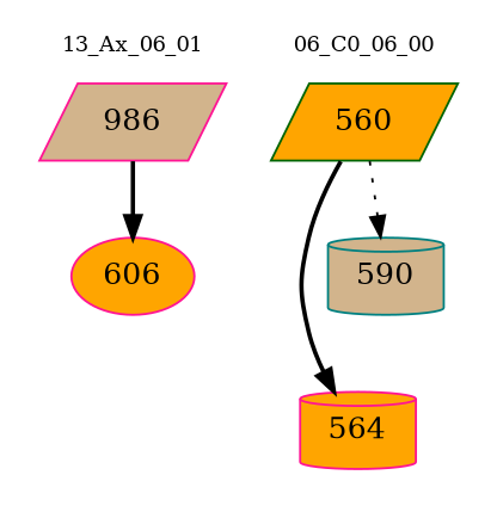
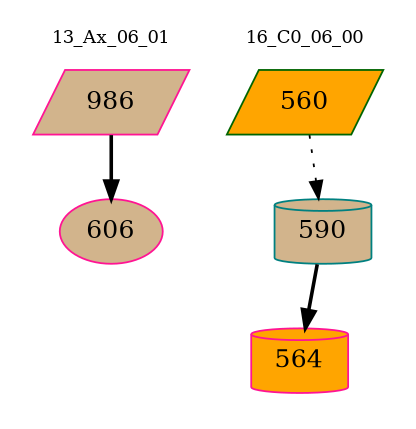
  digraph {
    node [color=deeppink fillcolor=tan shape=parallelogram style=filled]
    edge [color=black style=bold]
    n1 [label=986]
-   n2 [fillcolor=orange label=606 shape=ellipse]
+   n2 [label=606 shape=ellipse]
    n3 [color=darkgreen fillcolor=orange label=560]
    n4 [fillcolor=orange label=564 shape=cylinder]
    n5 [color=teal label=590 shape=cylinder]
    subgraph cluster_1 {
      color=white
      fontsize=10
      label="13_Ax_06_01"
      n1
      n2
    }
    subgraph cluster_2 {
      color=white
      fontsize=10
-     label="06_C0_06_00"
+     label="16_C0_06_00"
      n3
      n4
      n5
    }
    n1 -> n2
-   n3 -> n4
+   n5 -> n4
    n3 -> n5 [style=dotted]
  }
